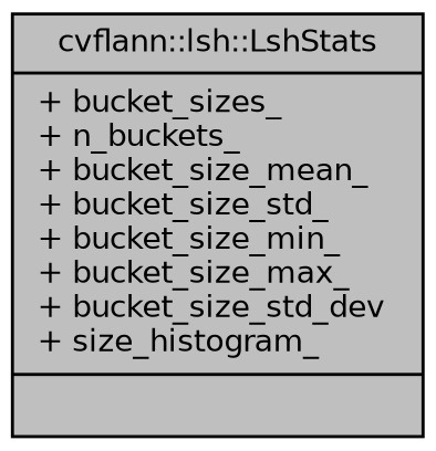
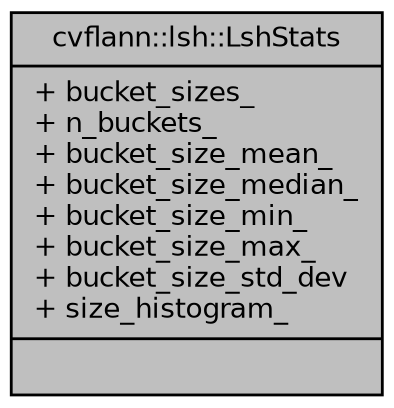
  digraph {
-   n1 [color=black fillcolor=grey75 fontcolor=black fontname=Helvetica fontsize=10 height=0.2 label="{cvflann::lsh::LshStats\n|+ bucket_sizes_\l+ n_buckets_\l+ bucket_size_mean_\l+ bucket_size_std_\l+ bucket_size_min_\l+ bucket_size_max_\l+ bucket_size_std_dev\l+ size_histogram_\l|}" shape=record style=filled width=0.4]
+   n1 [color=black fillcolor=grey75 fontcolor=black fontname=Helvetica fontsize=10 height=0.2 label="{cvflann::lsh::LshStats\n|+ bucket_sizes_\l+ n_buckets_\l+ bucket_size_mean_\l+ bucket_size_median_\l+ bucket_size_min_\l+ bucket_size_max_\l+ bucket_size_std_dev\l+ size_histogram_\l|}" shape=record style=filled width=0.4]
  }
